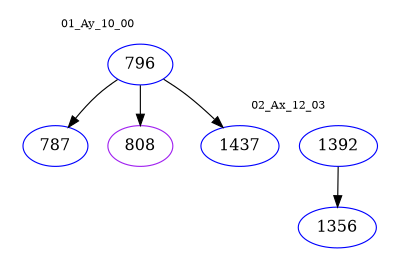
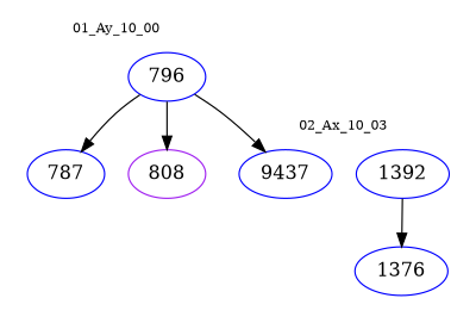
  digraph {
    node [color=blue]
    edge [color=black]
    n1 [label=796]
    n2 [label=787]
    n3 [color=purple label=808]
    n4 [label=1392]
-   n5 [label=1437]
-   n6 [label=1356]
+   n5 [label=9437]
+   n6 [label=1376]
    subgraph cluster_1 {
      color=white
      fontsize=10
      label="01_Ay_10_00"
      n1
      n2
      n3
    }
    subgraph cluster_2 {
      color=white
      fontsize=10
-     label="02_Ax_12_03"
+     label="02_Ax_10_03"
      n4
      n5
      n6
    }
    n1 -> n2
    n1 -> n3
    n1 -> n5
    n4 -> n6
  }
